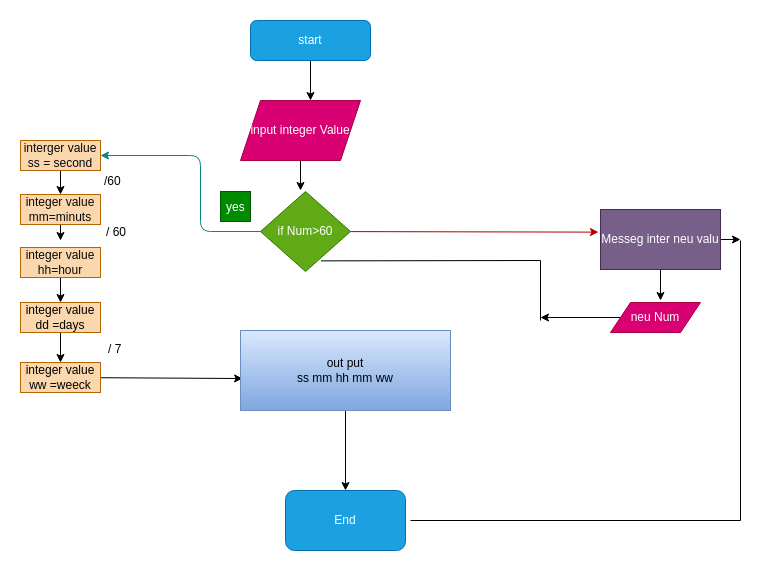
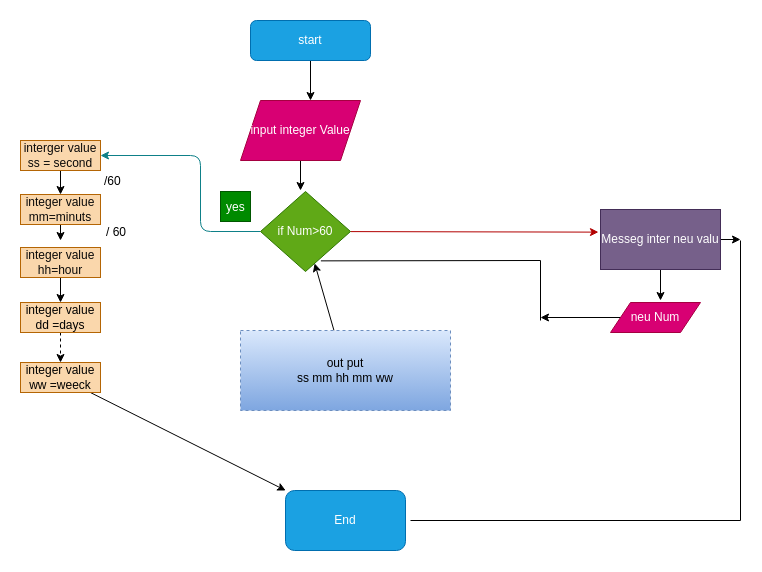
  <mxCell id="0" />
  <mxCell id="1" parent="0" />
  <mxCell id="2" style="edgeStyle=none;html=1;" edge="1" parent="1" source="3"><mxGeometry relative="1" as="geometry"><mxPoint x="310" y="100" as="targetPoint" /></mxGeometry></mxCell>
  <mxCell id="3" value="start" style="rounded=1;whiteSpace=wrap;html=1;fillColor=#1ba1e2;fontColor=#ffffff;strokeColor=#006EAF;" vertex="1" parent="1"><mxGeometry x="250" width="120" height="40" as="geometry" y="20" /></mxCell>
  <mxCell id="4" style="edgeStyle=none;html=1;entryX=0.5;entryY=0;entryDx=0;entryDy=0;" edge="1" parent="1" source="5"><mxGeometry relative="1" as="geometry"><mxPoint x="300" y="190" as="targetPoint" /></mxGeometry></mxCell>
  <mxCell id="5" value="input integer Value" style="shape=parallelogram;perimeter=parallelogramPerimeter;whiteSpace=wrap;html=1;fixedSize=1;fillColor=#d80073;fontColor=#ffffff;strokeColor=#A50040;" vertex="1" parent="1"><mxGeometry x="240" y="100" width="120" height="60" as="geometry" /></mxCell>
  <mxCell id="6" style="edgeStyle=none;html=1;" edge="1" parent="1"><mxGeometry relative="1" as="geometry"><mxPoint x="240" y="220" as="targetPoint" /><mxPoint x="240" y="220" as="sourcePoint" /></mxGeometry></mxCell>
  <mxCell id="7" style="edgeStyle=none;html=1;entryX=1;entryY=0.5;entryDx=0;entryDy=0;fillColor=#b0e3e6;strokeColor=#0e8088;exitX=0;exitY=0.5;exitDx=0;exitDy=0;" edge="1" parent="1" source="27" target="9"><mxGeometry relative="1" as="geometry"><mxPoint x="240" y="220" as="sourcePoint" /><Array as="points"><mxPoint x="200" y="231" /><mxPoint x="200" y="155" /></Array></mxGeometry></mxCell>
  <mxCell id="8" style="edgeStyle=none;html=1;entryX=0.5;entryY=0;entryDx=0;entryDy=0;" edge="1" parent="1" source="9" target="13"><mxGeometry relative="1" as="geometry" /></mxCell>
  <mxCell id="9" value="&lt;font color=&quot;#0a0a0a&quot;&gt;interger value ss = second&lt;/font&gt;" style="rounded=0;whiteSpace=wrap;html=1;fillColor=#fad7ac;strokeColor=#b46504;" vertex="1" parent="1"><mxGeometry x="20" y="140" width="80" height="30" as="geometry" /></mxCell>
- <mxCell id="10" style="edgeStyle=none;html=1;entryX=0.5;entryY=0;entryDx=0;entryDy=0;" edge="1" parent="1" source="11" target="20"><mxGeometry relative="1" as="geometry" /></mxCell>
+ <mxCell id="10" style="edgeStyle=none;html=1;entryX=0.5;entryY=0;entryDx=0;entryDy=0;dashed=1;" edge="1" parent="1" source="11" target="20"><mxGeometry relative="1" as="geometry" /></mxCell>
  <mxCell id="11" value="&lt;font color=&quot;#000000&quot;&gt;integer value dd =days&lt;/font&gt;" style="rounded=0;whiteSpace=wrap;html=1;fillColor=#fad7ac;strokeColor=#b46504;" vertex="1" parent="1"><mxGeometry x="20" y="302" width="80" height="30" as="geometry" /></mxCell>
  <mxCell id="12" style="edgeStyle=none;html=1;" edge="1" parent="1" source="13"><mxGeometry relative="1" as="geometry"><mxPoint x="60" y="240" as="targetPoint" /></mxGeometry></mxCell>
  <mxCell id="13" value="&lt;font color=&quot;#0a0a0a&quot;&gt;integer value mm=minuts&lt;/font&gt;" style="rounded=0;whiteSpace=wrap;html=1;fillColor=#fad7ac;strokeColor=#b46504;" vertex="1" parent="1"><mxGeometry x="20" y="194" width="80" height="30" as="geometry" /></mxCell>
  <mxCell id="14" style="edgeStyle=none;html=1;entryX=0.5;entryY=0;entryDx=0;entryDy=0;" edge="1" parent="1" source="15" target="11"><mxGeometry relative="1" as="geometry" /></mxCell>
  <mxCell id="15" value="&lt;span style=&quot;color: rgb(10 , 10 , 10)&quot;&gt;integer value hh=hour&lt;/span&gt;" style="rounded=0;whiteSpace=wrap;html=1;fillColor=#fad7ac;strokeColor=#b46504;" vertex="1" parent="1"><mxGeometry x="20" y="247" width="80" height="30" as="geometry" /></mxCell>
  <mxCell id="16" value="/60" style="text;strokeColor=none;fillColor=none;align=left;verticalAlign=middle;spacingLeft=4;spacingRight=4;overflow=hidden;points=[[0,0.5],[1,0.5]];portConstraint=eastwest;rotatable=0;" vertex="1" parent="1"><mxGeometry x="98" y="165" width="40" height="30" as="geometry" /></mxCell>
  <mxCell id="17" value="/ 60" style="text;strokeColor=none;fillColor=none;align=left;verticalAlign=middle;spacingLeft=4;spacingRight=4;overflow=hidden;points=[[0,0.5],[1,0.5]];portConstraint=eastwest;rotatable=0;" vertex="1" parent="1"><mxGeometry x="100" y="220" width="40" height="22" as="geometry" /></mxCell>
- <mxCell id="18" value="/ 7" style="text;strokeColor=none;fillColor=none;align=left;verticalAlign=middle;spacingLeft=4;spacingRight=4;overflow=hidden;points=[[0,0.5],[1,0.5]];portConstraint=eastwest;rotatable=0;" vertex="1" parent="1"><mxGeometry x="102" y="337" width="40" height="22" as="geometry" /></mxCell>
- <mxCell id="19" style="edgeStyle=none;html=1;entryX=0.01;entryY=0.6;entryDx=0;entryDy=0;entryPerimeter=0;" edge="1" parent="1" source="20" target="22"><mxGeometry relative="1" as="geometry" /></mxCell>
+ <mxCell id="19" style="edgeStyle=none;html=1;" edge="1" parent="1" source="20" target="33"><mxGeometry relative="1" as="geometry" /></mxCell>
  <mxCell id="20" value="&lt;font color=&quot;#000000&quot;&gt;integer value ww =weeck&lt;/font&gt;" style="rounded=0;whiteSpace=wrap;html=1;fillColor=#fad7ac;strokeColor=#b46504;" vertex="1" parent="1"><mxGeometry x="20" y="362" width="80" height="30" as="geometry" /></mxCell>
- <mxCell id="21" style="edgeStyle=none;html=1;entryX=0.5;entryY=0;entryDx=0;entryDy=0;" edge="1" parent="1" source="22" target="33"><mxGeometry relative="1" as="geometry" /></mxCell>
- <mxCell id="22" value="&lt;font color=&quot;#000000&quot;&gt;out put&lt;br&gt;ss mm hh mm ww&lt;/font&gt;" style="rounded=0;whiteSpace=wrap;html=1;fillColor=#dae8fc;strokeColor=#6c8ebf;gradientColor=#7ea6e0;" vertex="1" parent="1"><mxGeometry x="240" y="330" width="210" height="80" as="geometry" /></mxCell>
+ <mxCell id="21" style="edgeStyle=none;html=1;" edge="1" parent="1" source="22" target="27"><mxGeometry relative="1" as="geometry" /></mxCell>
+ <mxCell id="22" value="&lt;font color=&quot;#000000&quot;&gt;out put&lt;br&gt;ss mm hh mm ww&lt;/font&gt;" style="rounded=0;whiteSpace=wrap;html=1;fillColor=#dae8fc;strokeColor=#6c8ebf;gradientColor=#7ea6e0;dashed=1;" vertex="1" parent="1"><mxGeometry x="240" y="330" width="210" height="80" as="geometry" /></mxCell>
  <mxCell id="23" style="edgeStyle=none;html=1;exitX=0.5;exitY=1;exitDx=0;exitDy=0;" edge="1" parent="1" source="25"><mxGeometry relative="1" as="geometry"><mxPoint x="660" y="300" as="targetPoint" /></mxGeometry></mxCell>
  <mxCell id="24" style="edgeStyle=none;html=1;fontColor=#000000;" edge="1" parent="1" source="25"><mxGeometry relative="1" as="geometry"><mxPoint x="740" y="239" as="targetPoint" /></mxGeometry></mxCell>
  <mxCell id="25" value="Messeg inter neu valu" style="rounded=0;whiteSpace=wrap;html=1;fillColor=#76608a;fontColor=#ffffff;strokeColor=#432D57;" vertex="1" parent="1"><mxGeometry x="600" y="209" width="120" height="60" as="geometry" /></mxCell>
  <mxCell id="26" style="edgeStyle=none;html=1;entryX=-0.017;entryY=0.377;entryDx=0;entryDy=0;entryPerimeter=0;fillColor=#e51400;strokeColor=#B20000;" edge="1" parent="1" source="27" target="25"><mxGeometry relative="1" as="geometry" /></mxCell>
  <mxCell id="27" value="if Num&amp;gt;60" style="rhombus;whiteSpace=wrap;html=1;fillColor=#60a917;fontColor=#ffffff;strokeColor=#2D7600;" vertex="1" parent="1"><mxGeometry x="260" y="191" width="90" height="80" as="geometry" /></mxCell>
  <mxCell id="28" value="yes" style="text;strokeColor=#005700;fillColor=#008a00;align=left;verticalAlign=middle;spacingLeft=4;spacingRight=4;overflow=hidden;points=[[0,0.5],[1,0.5]];portConstraint=eastwest;rotatable=0;fontColor=#ffffff;" vertex="1" parent="1"><mxGeometry x="220" y="191" width="30" height="30" as="geometry" /></mxCell>
  <mxCell id="29" style="edgeStyle=none;html=1;" edge="1" parent="1" source="30"><mxGeometry relative="1" as="geometry"><mxPoint x="540" y="317" as="targetPoint" /></mxGeometry></mxCell>
  <mxCell id="30" value="neu Num" style="shape=parallelogram;perimeter=parallelogramPerimeter;whiteSpace=wrap;html=1;fixedSize=1;fillColor=#d80073;fontColor=#ffffff;strokeColor=#A50040;" vertex="1" parent="1"><mxGeometry x="610" y="302" width="90" height="30" as="geometry" /></mxCell>
  <mxCell id="31" value="" style="endArrow=none;html=1;" edge="1" parent="1"><mxGeometry width="50" height="50" relative="1" as="geometry"><mxPoint x="540" y="320" as="sourcePoint" /><mxPoint x="540" y="260" as="targetPoint" /></mxGeometry></mxCell>
  <mxCell id="32" value="" style="endArrow=none;html=1;exitX=0.671;exitY=0.867;exitDx=0;exitDy=0;exitPerimeter=0;" edge="1" parent="1" source="27"><mxGeometry width="50" height="50" relative="1" as="geometry"><mxPoint x="330" y="260" as="sourcePoint" /><mxPoint x="540" y="260" as="targetPoint" /></mxGeometry></mxCell>
  <mxCell id="33" value="End" style="rounded=1;whiteSpace=wrap;html=1;fillColor=#1ba1e2;fontColor=#ffffff;strokeColor=#006EAF;" vertex="1" parent="1"><mxGeometry x="285" y="490" width="120" height="60" as="geometry" /></mxCell>
  <mxCell id="34" value="" style="endArrow=none;html=1;fontColor=#000000;" edge="1" parent="1"><mxGeometry width="50" height="50" relative="1" as="geometry"><mxPoint x="740" y="520" as="sourcePoint" /><mxPoint x="740" y="240" as="targetPoint" /></mxGeometry></mxCell>
  <mxCell id="35" value="" style="endArrow=none;html=1;fontColor=#000000;" edge="1" parent="1"><mxGeometry width="50" height="50" relative="1" as="geometry"><mxPoint x="410" y="520" as="sourcePoint" /><mxPoint x="740" y="520" as="targetPoint" /></mxGeometry></mxCell>
